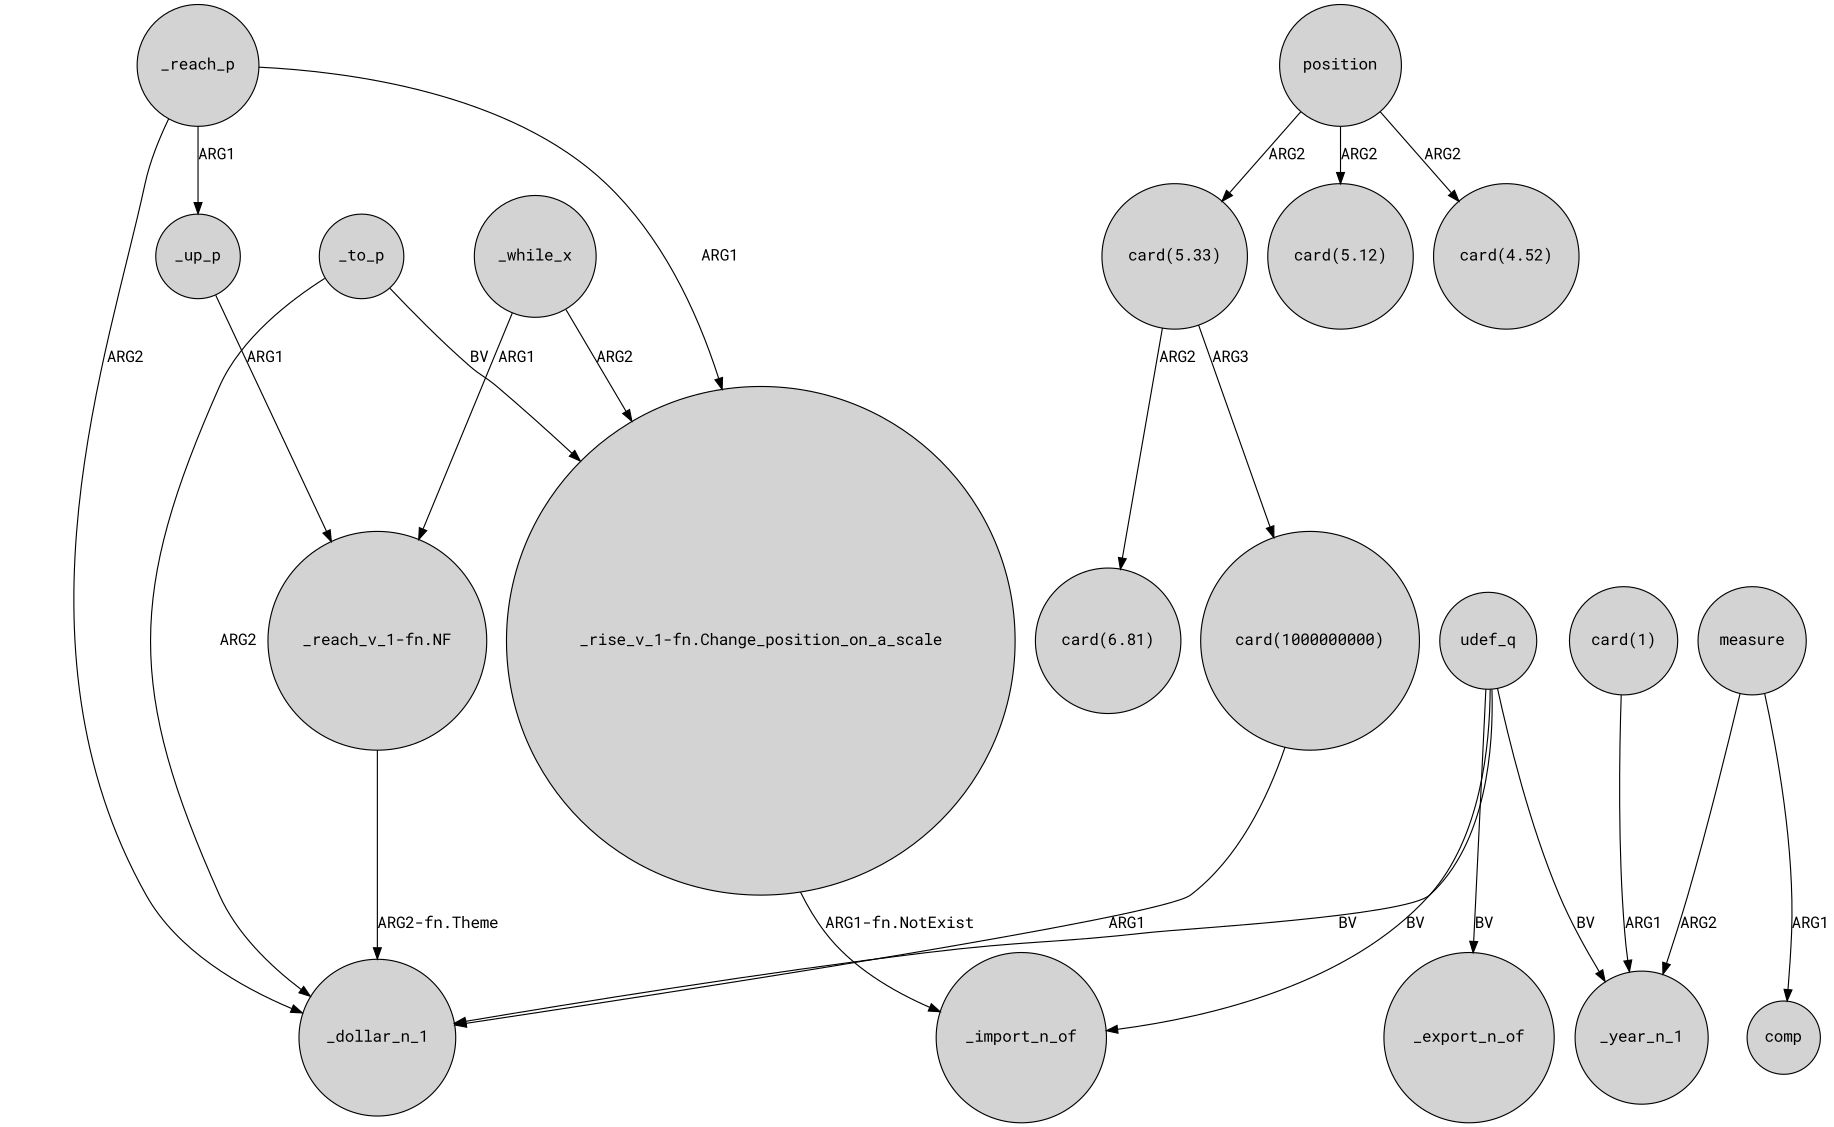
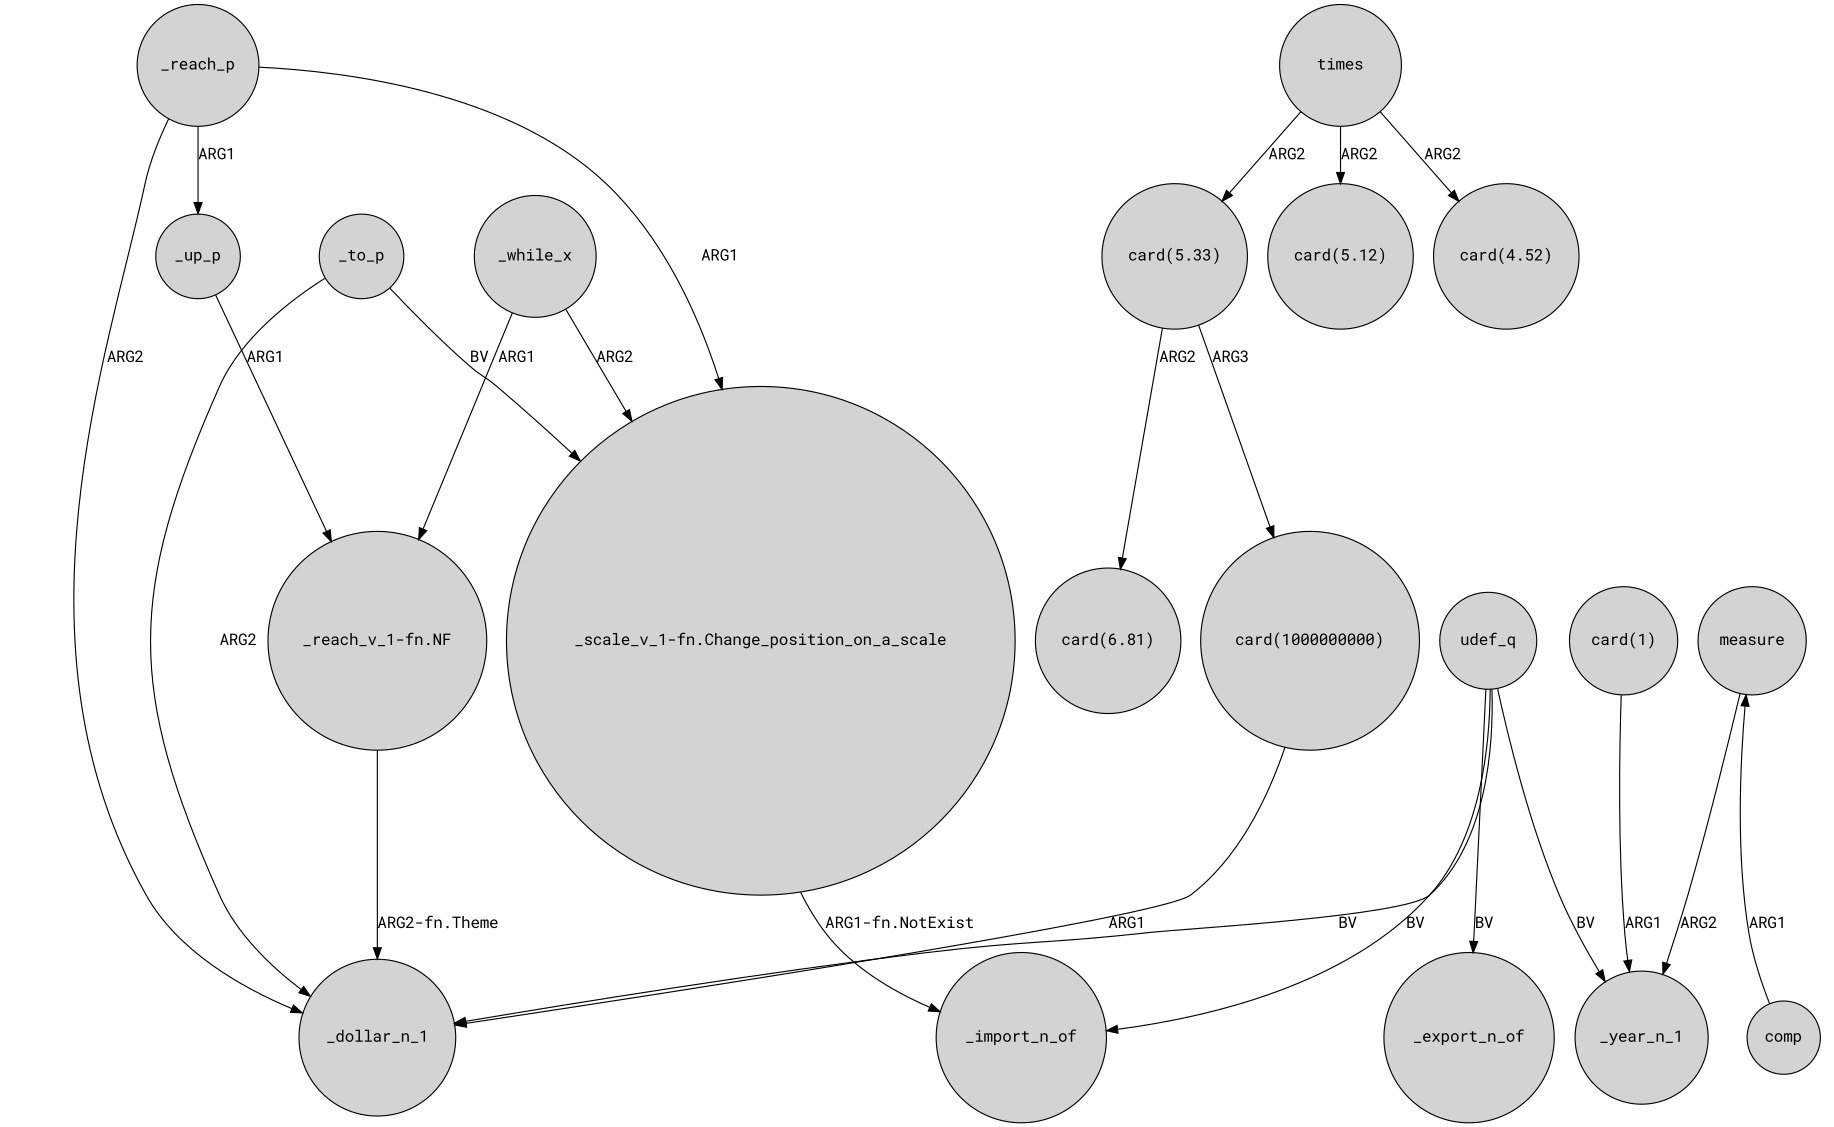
  digraph {
    fontname="Roboto Mono"
    node [fontname="Roboto Mono" shape=circle style=filled]
    edge [fontname="Roboto Mono"]
    "_reach_v_1-fn.NF"
    _dollar_n_1
    _to_p
-   "_rise_v_1-fn.Change_position_on_a_scale"
+   "_rise_v_1-fn.Change_position_on_a_scale" [label="_scale_v_1-fn.Change_position_on_a_scale"]
    _import_n_of
    measure
    _year_n_1
    comp
-   times [label=position]
+   times
    "card(5.12)"
    "card(4.52)"
    "card(5.33)"
    "card(1000000000)"
    "card(6.81)"
    n15 [label=_reach_p]
    _up_p
    _while_x
    udef_q
    _export_n_of
    "card(1)"
    "_reach_v_1-fn.NF" -> _dollar_n_1 [label="ARG2-fn.Theme"]
    _to_p -> _dollar_n_1 [label=ARG2]
    _to_p -> "_rise_v_1-fn.Change_position_on_a_scale" [label=BV]
    "_rise_v_1-fn.Change_position_on_a_scale" -> _import_n_of [label="ARG1-fn.NotExist"]
    measure -> _year_n_1 [label=ARG2]
-   measure -> comp [label=ARG1]
+   comp -> measure [label=ARG1]
    times -> "card(5.12)" [label=ARG2]
    times -> "card(4.52)" [label=ARG2]
    times -> "card(5.33)" [label=ARG2]
    "card(5.33)" -> "card(1000000000)" [label=ARG3]
    "card(5.33)" -> "card(6.81)" [label=ARG2]
    "card(1000000000)" -> _dollar_n_1 [label=ARG1]
    n15 -> _dollar_n_1 [label=ARG2]
    n15 -> "_rise_v_1-fn.Change_position_on_a_scale" [label=ARG1]
    n15 -> _up_p [label=ARG1]
    _up_p -> "_reach_v_1-fn.NF" [label=ARG1]
    _while_x -> "_reach_v_1-fn.NF" [label=ARG1]
    _while_x -> "_rise_v_1-fn.Change_position_on_a_scale" [label=ARG2]
    udef_q -> _dollar_n_1 [label=BV]
    udef_q -> _import_n_of [label=BV]
    udef_q -> _year_n_1 [label=BV]
    udef_q -> _export_n_of [label=BV]
    "card(1)" -> _year_n_1 [label=ARG1]
  }
